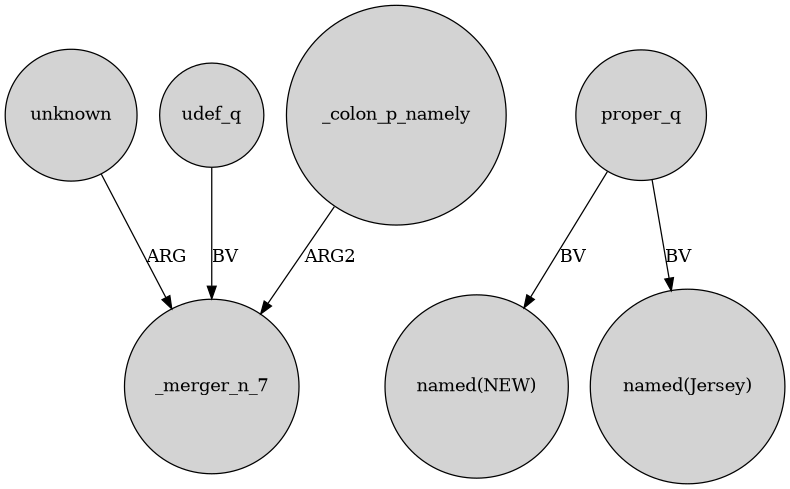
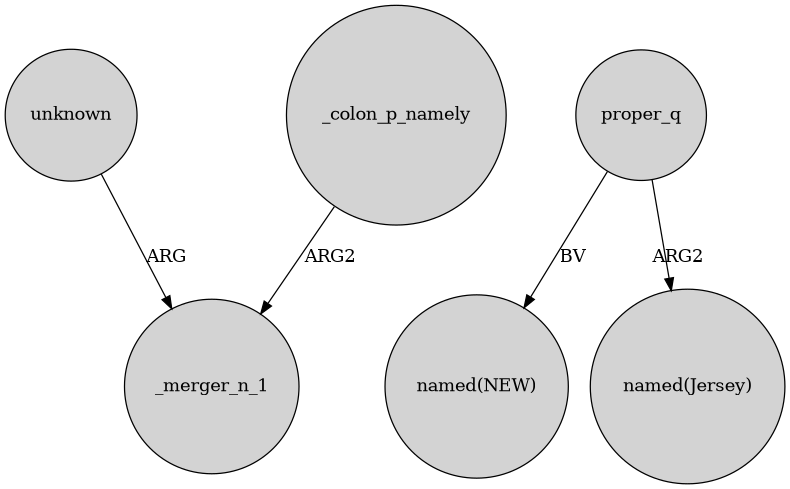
  digraph {
    node [shape=circle style=filled]
    unknown
-   _merger_n_1 [label=_merger_n_7]
+   _merger_n_1
    proper_q
    "named(NEW)"
    "named(Jersey)"
-   udef_q
    _colon_p_namely
    unknown -> _merger_n_1 [label=ARG]
    proper_q -> "named(NEW)" [label=BV]
-   proper_q -> "named(Jersey)" [label=BV]
-   udef_q -> _merger_n_1 [label=BV]
+   proper_q -> "named(Jersey)" [label=ARG2]
    _colon_p_namely -> _merger_n_1 [label=ARG2]
  }
